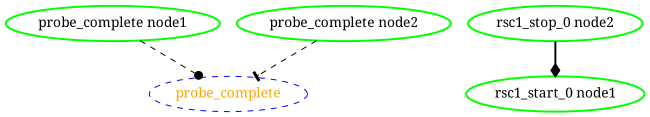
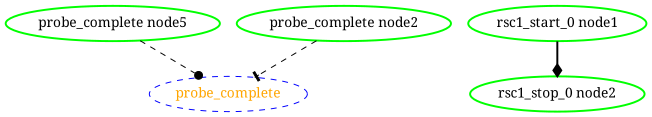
  digraph {
    fontname="Noto Serif"
    node [color=green fontcolor=black fontname="Noto Serif" style=bold]
    edge [fontname="Noto Serif" style=dashed]
    probe_complete [color=blue fontcolor=orange style=dashed]
-   "probe_complete node1"
+   "probe_complete node1" [label="probe_complete node5"]
    "probe_complete node2"
    "rsc1_stop_0 node2"
    "rsc1_start_0 node1"
    "probe_complete node1" -> probe_complete [arrowhead=dot]
    "probe_complete node2" -> probe_complete [arrowhead=tee]
-   "rsc1_stop_0 node2" -> "rsc1_start_0 node1" [arrowhead=diamond style=bold]
+   "rsc1_start_0 node1" -> "rsc1_stop_0 node2" [arrowhead=diamond style=bold]
  }
